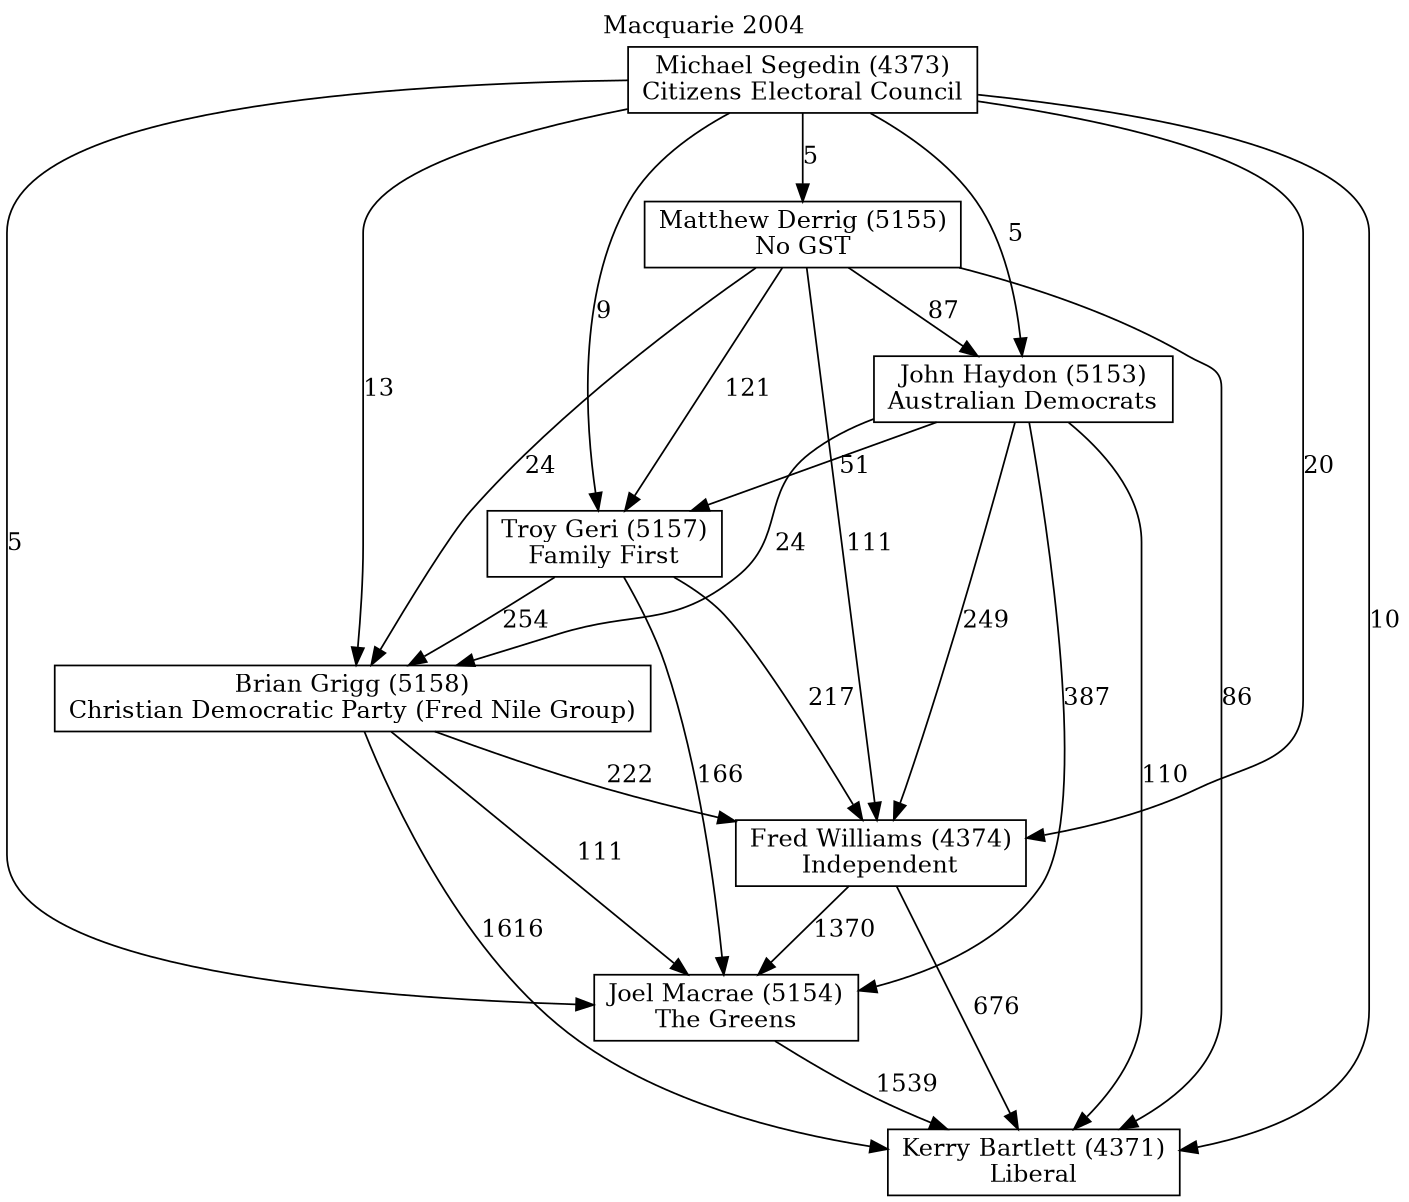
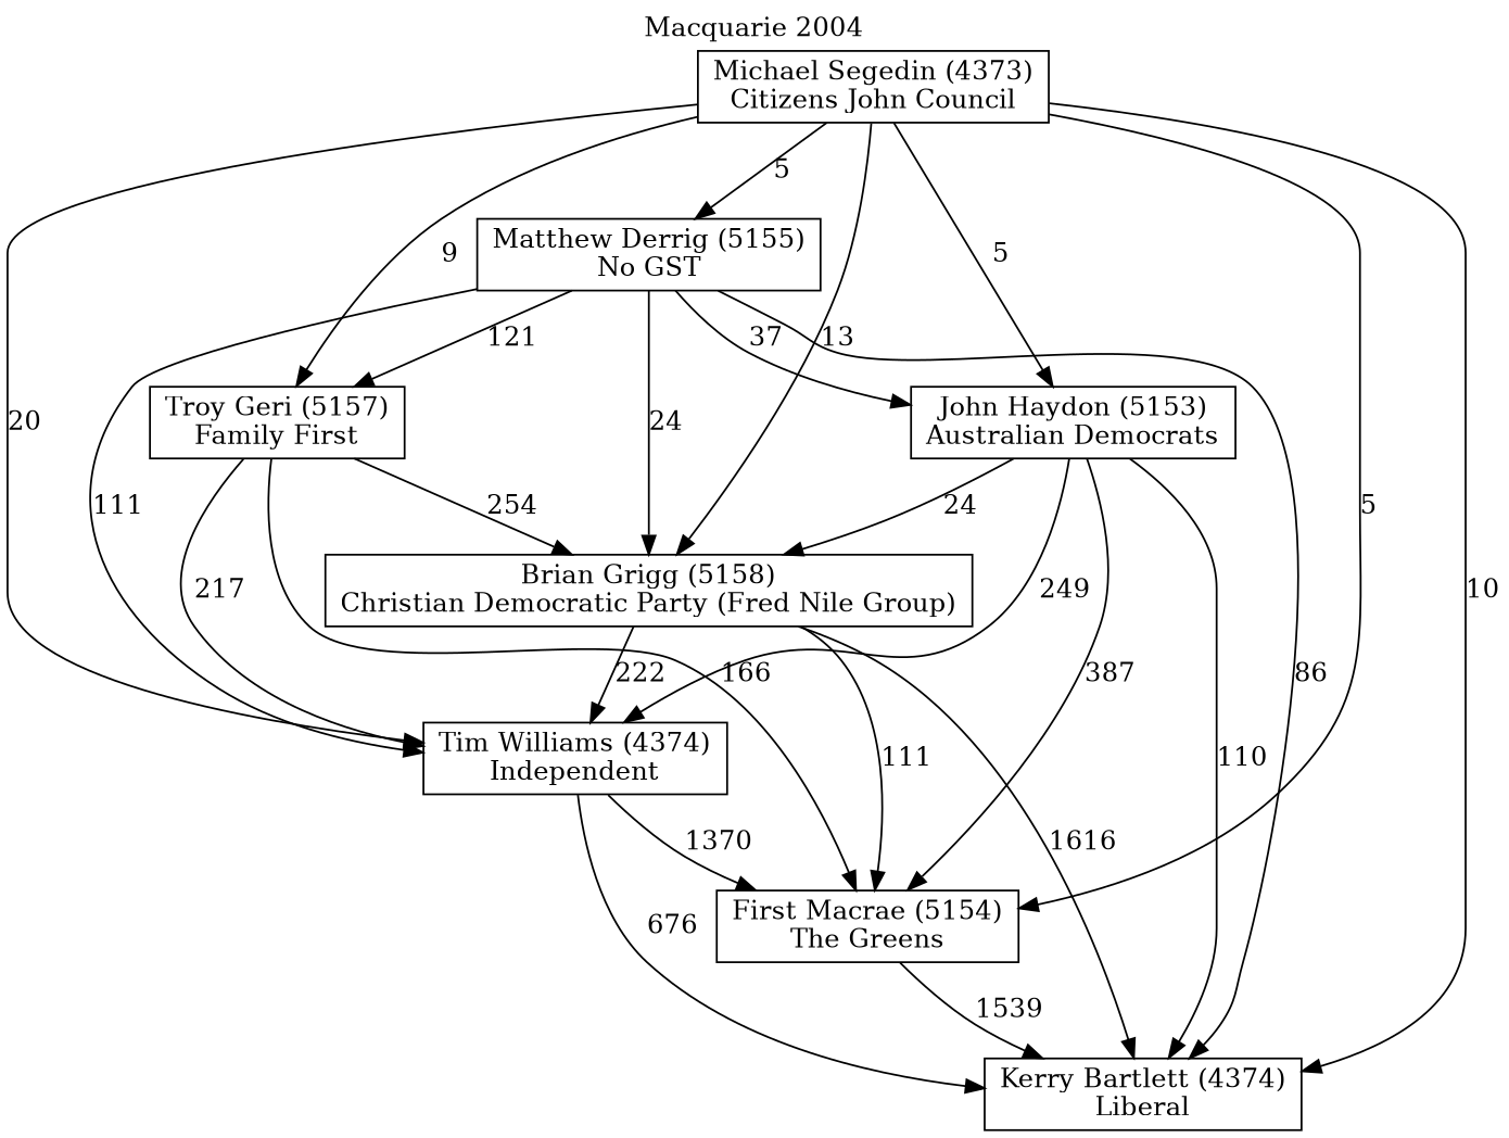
  digraph {
    label="Macquarie 2004"
    labelloc=t
    mclimit=10
    node [shape=box]
-   n1 [label="Kerry Bartlett (4371)\nLiberal"]
-   n2 [label="Joel Macrae (5154)\nThe Greens"]
-   n3 [label="Fred Williams (4374)\nIndependent"]
+   n1 [label="Kerry Bartlett (4374)\nLiberal"]
+   n2 [label="First Macrae (5154)\nThe Greens"]
+   n3 [label="Tim Williams (4374)\nIndependent"]
    n4 [label="Brian Grigg (5158)\nChristian Democratic Party (Fred Nile Group)"]
    n5 [label="Troy Geri (5157)\nFamily First"]
    n6 [label="John Haydon (5153)\nAustralian Democrats"]
    n7 [label="Matthew Derrig (5155)\nNo GST"]
-   n8 [label="Michael Segedin (4373)\nCitizens Electoral Council"]
+   n8 [label="Michael Segedin (4373)\nCitizens John Council"]
    n2 -> n1 [label=1539]
    n3 -> n1 [label=676]
    n3 -> n2 [label=1370]
    n4 -> n1 [label=1616]
    n4 -> n2 [label=111]
    n4 -> n3 [label=222]
    n5 -> n2 [label=166]
    n5 -> n3 [label=217]
    n5 -> n4 [label=254]
    n6 -> n1 [label=110]
    n6 -> n2 [label=387]
    n6 -> n3 [label=249]
    n6 -> n4 [label=24]
-   n6 -> n5 [label=51]
    n7 -> n1 [label=86]
    n7 -> n3 [label=111]
    n7 -> n4 [label=24]
    n7 -> n5 [label=121]
-   n7 -> n6 [label=87]
+   n7 -> n6 [label=37]
    n8 -> n1 [label=10]
    n8 -> n2 [label=5]
    n8 -> n3 [label=20]
    n8 -> n4 [label=13]
    n8 -> n5 [label=9]
    n8 -> n6 [label=5]
    n8 -> n7 [label=5]
  }
